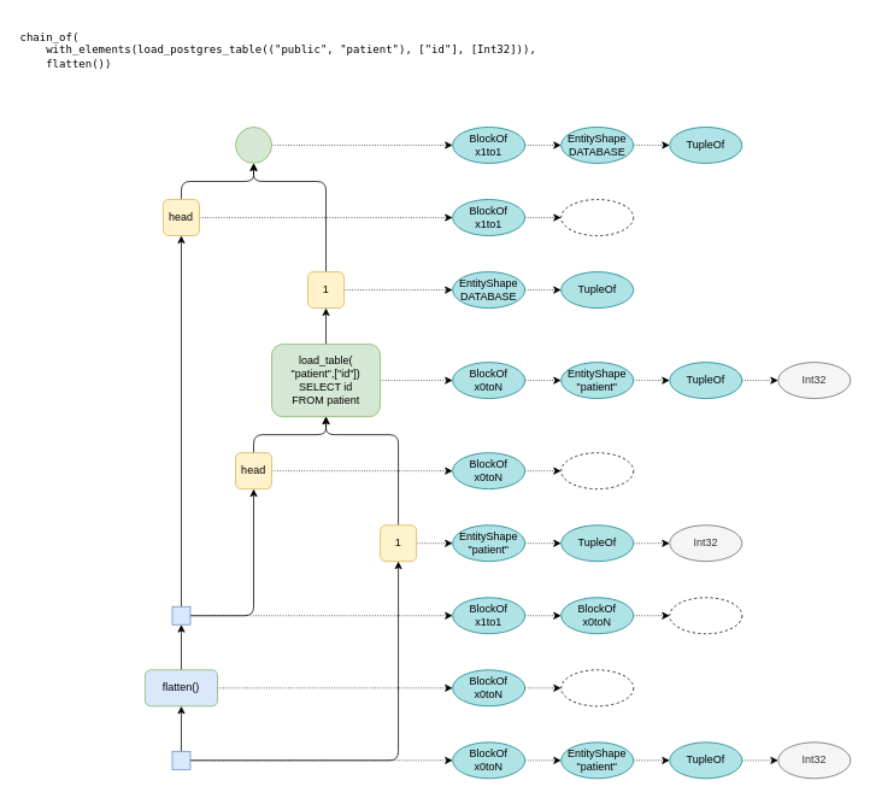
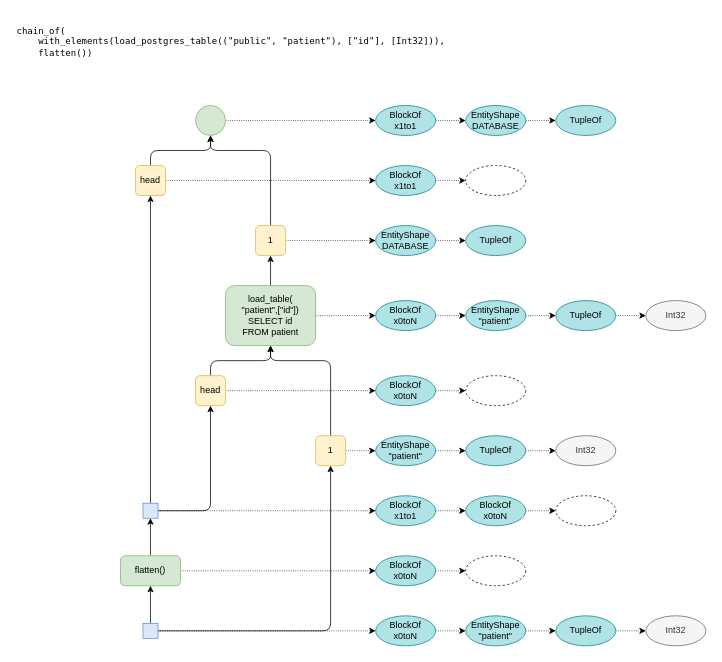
  <mxCell id="0" />
  <mxCell id="1" parent="0" />
  <mxCell id="2" value="&lt;pre&gt;chain_of(&lt;br&gt;    with_elements(load_postgres_table((&quot;public&quot;, &quot;patient&quot;), [&quot;id&quot;], [Int32])),&lt;br&gt;    flatten())&lt;br&gt;&lt;/pre&gt;" style="text;html=1;align=left;verticalAlign=middle;resizable=0;points=[];autosize=1;" parent="1" vertex="1"><mxGeometry x="20" y="20" width="590" height="70" as="geometry" /></mxCell>
  <mxCell id="3" style="edgeStyle=orthogonalEdgeStyle;rounded=0;orthogonalLoop=1;jettySize=auto;html=1;dashed=1;dashPattern=1 2;entryX=0;entryY=0.5;entryDx=0;entryDy=0;" parent="1" source="4" target="9" edge="1"><mxGeometry relative="1" as="geometry"><mxPoint x="360" y="200" as="targetPoint" /></mxGeometry></mxCell>
  <mxCell id="4" value="" style="ellipse;whiteSpace=wrap;html=1;aspect=fixed;rounded=1;shadow=0;glass=0;sketch=0;align=left;fillColor=#d5e8d4;strokeColor=#82b366;" parent="1" vertex="1"><mxGeometry x="260" y="140" width="40" height="40" as="geometry" /></mxCell>
  <mxCell id="5" style="edgeStyle=orthogonalEdgeStyle;rounded=0;orthogonalLoop=1;jettySize=auto;html=1;entryX=0;entryY=0.5;entryDx=0;entryDy=0;dashed=1;dashPattern=1 2;" parent="1" source="6" target="7" edge="1"><mxGeometry relative="1" as="geometry" /></mxCell>
  <mxCell id="6" value="EntityShape&lt;br&gt;DATABASE" style="ellipse;whiteSpace=wrap;html=1;fillColor=#b0e3e6;strokeColor=#0e8088;" parent="1" vertex="1"><mxGeometry x="620" y="140" width="80" height="40" as="geometry" /></mxCell>
  <mxCell id="7" value="TupleOf" style="ellipse;whiteSpace=wrap;html=1;fillColor=#b0e3e6;strokeColor=#0e8088;" parent="1" vertex="1"><mxGeometry x="740" y="140" width="80" height="40" as="geometry" /></mxCell>
  <mxCell id="8" style="edgeStyle=orthogonalEdgeStyle;rounded=0;orthogonalLoop=1;jettySize=auto;html=1;entryX=0;entryY=0.5;entryDx=0;entryDy=0;dashed=1;dashPattern=1 2;" parent="1" source="9" target="6" edge="1"><mxGeometry relative="1" as="geometry" /></mxCell>
  <mxCell id="9" value="BlockOf&lt;br&gt;x1to1" style="ellipse;whiteSpace=wrap;html=1;fillColor=#b0e3e6;strokeColor=#0e8088;" parent="1" vertex="1"><mxGeometry x="500" y="140" width="80" height="40" as="geometry" /></mxCell>
  <mxCell id="10" style="edgeStyle=orthogonalEdgeStyle;rounded=0;orthogonalLoop=1;jettySize=auto;html=1;entryX=0;entryY=0.5;entryDx=0;entryDy=0;dashed=1;dashPattern=1 2;" parent="1" source="12" target="17" edge="1"><mxGeometry relative="1" as="geometry" /></mxCell>
  <mxCell id="11" style="edgeStyle=orthogonalEdgeStyle;rounded=1;orthogonalLoop=1;jettySize=auto;html=1;entryX=0.5;entryY=1;entryDx=0;entryDy=0;" parent="1" source="12" target="4" edge="1"><mxGeometry relative="1" as="geometry"><Array as="points"><mxPoint x="200" y="200" /><mxPoint x="280" y="200" /></Array></mxGeometry></mxCell>
  <mxCell id="12" value="head" style="rounded=1;whiteSpace=wrap;html=1;fillColor=#fff2cc;strokeColor=#d6b656;" parent="1" vertex="1"><mxGeometry x="180" y="220" width="40" height="40" as="geometry" /></mxCell>
  <mxCell id="13" style="edgeStyle=orthogonalEdgeStyle;rounded=0;orthogonalLoop=1;jettySize=auto;html=1;exitX=1;exitY=0.5;exitDx=0;exitDy=0;entryX=0;entryY=0.5;entryDx=0;entryDy=0;dashed=1;dashPattern=1 2;" parent="1" source="15" target="20" edge="1"><mxGeometry relative="1" as="geometry" /></mxCell>
  <mxCell id="14" style="edgeStyle=orthogonalEdgeStyle;rounded=1;orthogonalLoop=1;jettySize=auto;html=1;entryX=0.5;entryY=1;entryDx=0;entryDy=0;" parent="1" source="15" target="4" edge="1"><mxGeometry relative="1" as="geometry"><Array as="points"><mxPoint x="360" y="200" /><mxPoint x="280" y="200" /></Array></mxGeometry></mxCell>
  <mxCell id="15" value="1" style="rounded=1;whiteSpace=wrap;html=1;fillColor=#fff2cc;strokeColor=#d6b656;" parent="1" vertex="1"><mxGeometry x="340" y="300" width="40" height="40" as="geometry" /></mxCell>
  <mxCell id="16" style="edgeStyle=orthogonalEdgeStyle;rounded=0;orthogonalLoop=1;jettySize=auto;html=1;entryX=0;entryY=0.5;entryDx=0;entryDy=0;dashed=1;dashPattern=1 2;" parent="1" source="17" target="18" edge="1"><mxGeometry relative="1" as="geometry" /></mxCell>
  <mxCell id="17" value="BlockOf&lt;br&gt;x1to1" style="ellipse;whiteSpace=wrap;html=1;fillColor=#b0e3e6;strokeColor=#0e8088;" parent="1" vertex="1"><mxGeometry x="500" y="220" width="80" height="40" as="geometry" /></mxCell>
  <mxCell id="18" value="" style="ellipse;whiteSpace=wrap;html=1;dashed=1;" parent="1" vertex="1"><mxGeometry x="620" y="220" width="80" height="40" as="geometry" /></mxCell>
  <mxCell id="19" style="edgeStyle=orthogonalEdgeStyle;rounded=0;orthogonalLoop=1;jettySize=auto;html=1;entryX=0;entryY=0.5;entryDx=0;entryDy=0;dashed=1;dashPattern=1 2;" parent="1" source="20" target="21" edge="1"><mxGeometry relative="1" as="geometry" /></mxCell>
  <mxCell id="20" value="EntityShape&lt;br&gt;DATABASE" style="ellipse;whiteSpace=wrap;html=1;fillColor=#b0e3e6;strokeColor=#0e8088;" parent="1" vertex="1"><mxGeometry x="500" y="300" width="80" height="40" as="geometry" /></mxCell>
  <mxCell id="21" value="TupleOf" style="ellipse;whiteSpace=wrap;html=1;fillColor=#b0e3e6;strokeColor=#0e8088;" parent="1" vertex="1"><mxGeometry x="620" y="300" width="80" height="40" as="geometry" /></mxCell>
  <mxCell id="22" style="edgeStyle=orthogonalEdgeStyle;rounded=1;orthogonalLoop=1;jettySize=auto;html=1;entryX=0.5;entryY=1;entryDx=0;entryDy=0;" parent="1" source="24" target="15" edge="1"><mxGeometry relative="1" as="geometry" /></mxCell>
  <mxCell id="23" style="edgeStyle=orthogonalEdgeStyle;rounded=1;orthogonalLoop=1;jettySize=auto;html=1;entryX=0;entryY=0.5;entryDx=0;entryDy=0;dashed=1;dashPattern=1 2;" parent="1" source="24" target="26" edge="1"><mxGeometry relative="1" as="geometry" /></mxCell>
  <mxCell id="24" value="load_table(&lt;br&gt;&quot;patient&quot;,[&quot;id&quot;])&lt;br&gt;SELECT id&lt;br&gt;FROM patient" style="rounded=1;whiteSpace=wrap;html=1;fillColor=#d5e8d4;strokeColor=#82b366;" parent="1" vertex="1"><mxGeometry x="300" y="380" width="120" height="80" as="geometry" /></mxCell>
  <mxCell id="25" style="edgeStyle=orthogonalEdgeStyle;rounded=1;orthogonalLoop=1;jettySize=auto;html=1;exitX=1;exitY=0.5;exitDx=0;exitDy=0;entryX=0;entryY=0.5;entryDx=0;entryDy=0;dashed=1;dashPattern=1 2;" parent="1" source="26" target="28" edge="1"><mxGeometry relative="1" as="geometry" /></mxCell>
  <mxCell id="26" value="BlockOf&lt;br&gt;x0toN" style="ellipse;whiteSpace=wrap;html=1;fillColor=#b0e3e6;strokeColor=#0e8088;" parent="1" vertex="1"><mxGeometry x="500" y="400" width="80" height="40" as="geometry" /></mxCell>
  <mxCell id="27" style="edgeStyle=orthogonalEdgeStyle;rounded=1;orthogonalLoop=1;jettySize=auto;html=1;exitX=1;exitY=0.5;exitDx=0;exitDy=0;entryX=0;entryY=0.5;entryDx=0;entryDy=0;dashed=1;dashPattern=1 2;" parent="1" source="28" target="30" edge="1"><mxGeometry relative="1" as="geometry" /></mxCell>
  <mxCell id="28" value="EntityShape&lt;br&gt;&quot;patient&quot;" style="ellipse;whiteSpace=wrap;html=1;fillColor=#b0e3e6;strokeColor=#0e8088;" parent="1" vertex="1"><mxGeometry x="620" y="400" width="80" height="40" as="geometry" /></mxCell>
  <mxCell id="29" style="edgeStyle=orthogonalEdgeStyle;rounded=1;orthogonalLoop=1;jettySize=auto;html=1;exitX=1;exitY=0.5;exitDx=0;exitDy=0;entryX=0;entryY=0.5;entryDx=0;entryDy=0;dashed=1;dashPattern=1 2;" parent="1" source="30" target="31" edge="1"><mxGeometry relative="1" as="geometry" /></mxCell>
  <mxCell id="30" value="TupleOf" style="ellipse;whiteSpace=wrap;html=1;fillColor=#b0e3e6;strokeColor=#0e8088;" parent="1" vertex="1"><mxGeometry x="740" y="400" width="80" height="40" as="geometry" /></mxCell>
  <mxCell id="31" value="Int32" style="ellipse;whiteSpace=wrap;html=1;fillColor=#f5f5f5;strokeColor=#666666;fontColor=#333333;" parent="1" vertex="1"><mxGeometry x="860" y="400" width="80" height="40" as="geometry" /></mxCell>
  <mxCell id="32" style="edgeStyle=orthogonalEdgeStyle;rounded=1;orthogonalLoop=1;jettySize=auto;html=1;entryX=0.5;entryY=1;entryDx=0;entryDy=0;" parent="1" source="34" target="24" edge="1"><mxGeometry relative="1" as="geometry" /></mxCell>
  <mxCell id="33" style="edgeStyle=orthogonalEdgeStyle;rounded=1;orthogonalLoop=1;jettySize=auto;html=1;entryX=0;entryY=0.5;entryDx=0;entryDy=0;dashed=1;dashPattern=1 2;" parent="1" source="34" target="39" edge="1"><mxGeometry relative="1" as="geometry" /></mxCell>
  <mxCell id="34" value="head" style="rounded=1;whiteSpace=wrap;html=1;fillColor=#fff2cc;strokeColor=#d6b656;" parent="1" vertex="1"><mxGeometry x="260" y="500" width="40" height="40" as="geometry" /></mxCell>
  <mxCell id="35" style="edgeStyle=orthogonalEdgeStyle;rounded=1;orthogonalLoop=1;jettySize=auto;html=1;entryX=0.5;entryY=1;entryDx=0;entryDy=0;" parent="1" source="37" target="24" edge="1"><mxGeometry relative="1" as="geometry"><Array as="points"><mxPoint x="440" y="480" /><mxPoint x="360" y="480" /></Array></mxGeometry></mxCell>
  <mxCell id="36" style="edgeStyle=orthogonalEdgeStyle;rounded=1;orthogonalLoop=1;jettySize=auto;html=1;exitX=1;exitY=0.5;exitDx=0;exitDy=0;entryX=0;entryY=0.5;entryDx=0;entryDy=0;dashed=1;dashPattern=1 2;" parent="1" source="37" target="42" edge="1"><mxGeometry relative="1" as="geometry" /></mxCell>
  <mxCell id="37" value="1" style="rounded=1;whiteSpace=wrap;html=1;fillColor=#fff2cc;strokeColor=#d6b656;" parent="1" vertex="1"><mxGeometry x="420" y="580" width="40" height="40" as="geometry" /></mxCell>
  <mxCell id="38" style="edgeStyle=orthogonalEdgeStyle;rounded=1;orthogonalLoop=1;jettySize=auto;html=1;entryX=0;entryY=0.5;entryDx=0;entryDy=0;dashed=1;dashPattern=1 2;" parent="1" source="39" target="40" edge="1"><mxGeometry relative="1" as="geometry" /></mxCell>
  <mxCell id="39" value="BlockOf&lt;br&gt;x0toN" style="ellipse;whiteSpace=wrap;html=1;fillColor=#b0e3e6;strokeColor=#0e8088;" parent="1" vertex="1"><mxGeometry x="500" y="500" width="80" height="40" as="geometry" /></mxCell>
  <mxCell id="40" value="" style="ellipse;whiteSpace=wrap;html=1;dashed=1;" parent="1" vertex="1"><mxGeometry x="620" y="500" width="80" height="40" as="geometry" /></mxCell>
  <mxCell id="41" style="edgeStyle=orthogonalEdgeStyle;rounded=1;orthogonalLoop=1;jettySize=auto;html=1;exitX=1;exitY=0.5;exitDx=0;exitDy=0;entryX=0;entryY=0.5;entryDx=0;entryDy=0;dashed=1;dashPattern=1 2;" parent="1" source="42" target="44" edge="1"><mxGeometry relative="1" as="geometry" /></mxCell>
  <mxCell id="42" value="EntityShape&lt;br&gt;&quot;patient&quot;" style="ellipse;whiteSpace=wrap;html=1;fillColor=#b0e3e6;strokeColor=#0e8088;" parent="1" vertex="1"><mxGeometry x="500" y="580" width="80" height="40" as="geometry" /></mxCell>
  <mxCell id="43" style="edgeStyle=orthogonalEdgeStyle;rounded=1;orthogonalLoop=1;jettySize=auto;html=1;exitX=1;exitY=0.5;exitDx=0;exitDy=0;entryX=0;entryY=0.5;entryDx=0;entryDy=0;dashed=1;dashPattern=1 2;" parent="1" source="44" target="45" edge="1"><mxGeometry relative="1" as="geometry" /></mxCell>
  <mxCell id="44" value="TupleOf" style="ellipse;whiteSpace=wrap;html=1;fillColor=#b0e3e6;strokeColor=#0e8088;" parent="1" vertex="1"><mxGeometry x="620" y="580" width="80" height="40" as="geometry" /></mxCell>
  <mxCell id="45" value="Int32" style="ellipse;whiteSpace=wrap;html=1;fillColor=#f5f5f5;strokeColor=#666666;fontColor=#333333;" parent="1" vertex="1"><mxGeometry x="740" y="580" width="80" height="40" as="geometry" /></mxCell>
  <mxCell id="46" style="edgeStyle=orthogonalEdgeStyle;rounded=1;orthogonalLoop=1;jettySize=auto;html=1;entryX=0.5;entryY=1;entryDx=0;entryDy=0;" parent="1" source="48" target="52" edge="1"><mxGeometry relative="1" as="geometry" /></mxCell>
  <mxCell id="47" style="edgeStyle=orthogonalEdgeStyle;rounded=1;orthogonalLoop=1;jettySize=auto;html=1;entryX=0;entryY=0.5;entryDx=0;entryDy=0;dashed=1;dashPattern=1 2;" parent="1" source="48" target="59" edge="1"><mxGeometry relative="1" as="geometry" /></mxCell>
- <mxCell id="48" value="flatten()" style="rounded=1;whiteSpace=wrap;html=1;fillColor=#dae8fc;strokeColor=#82b366;" parent="1" vertex="1"><mxGeometry x="160" y="740" width="80" height="40" as="geometry" /></mxCell>
+ <mxCell id="48" value="flatten()" style="rounded=1;whiteSpace=wrap;html=1;fillColor=#d5e8d4;strokeColor=#82b366;" parent="1" vertex="1"><mxGeometry x="160" y="740" width="80" height="40" as="geometry" /></mxCell>
  <mxCell id="49" style="edgeStyle=orthogonalEdgeStyle;rounded=1;orthogonalLoop=1;jettySize=auto;html=1;entryX=0.5;entryY=1;entryDx=0;entryDy=0;" parent="1" source="52" target="12" edge="1"><mxGeometry relative="1" as="geometry" /></mxCell>
  <mxCell id="50" style="edgeStyle=orthogonalEdgeStyle;rounded=1;orthogonalLoop=1;jettySize=auto;html=1;entryX=0.5;entryY=1;entryDx=0;entryDy=0;" parent="1" source="52" target="34" edge="1"><mxGeometry relative="1" as="geometry" /></mxCell>
  <mxCell id="51" style="edgeStyle=orthogonalEdgeStyle;rounded=1;orthogonalLoop=1;jettySize=auto;html=1;entryX=0;entryY=0.5;entryDx=0;entryDy=0;dashed=1;dashPattern=1 2;" parent="1" source="52" target="54" edge="1"><mxGeometry relative="1" as="geometry" /></mxCell>
  <mxCell id="52" value="" style="rounded=0;whiteSpace=wrap;html=1;fillColor=#dae8fc;strokeColor=#6c8ebf;" parent="1" vertex="1"><mxGeometry x="190" y="670" width="20" height="20" as="geometry" /></mxCell>
  <mxCell id="53" style="edgeStyle=orthogonalEdgeStyle;rounded=1;orthogonalLoop=1;jettySize=auto;html=1;exitX=1;exitY=0.5;exitDx=0;exitDy=0;entryX=0;entryY=0.5;entryDx=0;entryDy=0;dashed=1;dashPattern=1 2;" parent="1" source="54" target="56" edge="1"><mxGeometry relative="1" as="geometry" /></mxCell>
  <mxCell id="54" value="BlockOf&lt;br&gt;x1to1" style="ellipse;whiteSpace=wrap;html=1;fillColor=#b0e3e6;strokeColor=#0e8088;" parent="1" vertex="1"><mxGeometry x="500" y="660" width="80" height="40" as="geometry" /></mxCell>
  <mxCell id="55" style="edgeStyle=orthogonalEdgeStyle;rounded=1;orthogonalLoop=1;jettySize=auto;html=1;entryX=0;entryY=0.5;entryDx=0;entryDy=0;dashed=1;dashPattern=1 2;" parent="1" source="56" target="57" edge="1"><mxGeometry relative="1" as="geometry" /></mxCell>
  <mxCell id="56" value="BlockOf&lt;br&gt;x0toN" style="ellipse;whiteSpace=wrap;html=1;fillColor=#b0e3e6;strokeColor=#0e8088;" parent="1" vertex="1"><mxGeometry x="620" y="660" width="80" height="40" as="geometry" /></mxCell>
  <mxCell id="57" value="" style="ellipse;whiteSpace=wrap;html=1;dashed=1;" parent="1" vertex="1"><mxGeometry x="740" y="660" width="80" height="40" as="geometry" /></mxCell>
  <mxCell id="58" style="edgeStyle=orthogonalEdgeStyle;rounded=1;orthogonalLoop=1;jettySize=auto;html=1;entryX=0;entryY=0.5;entryDx=0;entryDy=0;dashed=1;dashPattern=1 2;" parent="1" source="59" target="60" edge="1"><mxGeometry relative="1" as="geometry" /></mxCell>
  <mxCell id="59" value="BlockOf&lt;br&gt;x0toN" style="ellipse;whiteSpace=wrap;html=1;fillColor=#b0e3e6;strokeColor=#0e8088;" parent="1" vertex="1"><mxGeometry x="500" y="740" width="80" height="40" as="geometry" /></mxCell>
  <mxCell id="60" value="" style="ellipse;whiteSpace=wrap;html=1;dashed=1;" parent="1" vertex="1"><mxGeometry x="620" y="740" width="80" height="40" as="geometry" /></mxCell>
  <mxCell id="61" style="edgeStyle=orthogonalEdgeStyle;rounded=1;orthogonalLoop=1;jettySize=auto;html=1;entryX=0.5;entryY=1;entryDx=0;entryDy=0;" parent="1" source="64" target="48" edge="1"><mxGeometry relative="1" as="geometry" /></mxCell>
  <mxCell id="62" style="edgeStyle=orthogonalEdgeStyle;rounded=1;orthogonalLoop=1;jettySize=auto;html=1;entryX=0.5;entryY=1;entryDx=0;entryDy=0;" parent="1" source="64" target="37" edge="1"><mxGeometry relative="1" as="geometry" /></mxCell>
  <mxCell id="63" style="edgeStyle=orthogonalEdgeStyle;rounded=1;orthogonalLoop=1;jettySize=auto;html=1;entryX=0;entryY=0.5;entryDx=0;entryDy=0;dashed=1;dashPattern=1 2;" parent="1" source="64" target="66" edge="1"><mxGeometry relative="1" as="geometry" /></mxCell>
  <mxCell id="64" value="" style="rounded=0;whiteSpace=wrap;html=1;fillColor=#dae8fc;strokeColor=#6c8ebf;" parent="1" vertex="1"><mxGeometry x="190" y="830" width="20" height="20" as="geometry" /></mxCell>
  <mxCell id="65" style="edgeStyle=orthogonalEdgeStyle;rounded=1;orthogonalLoop=1;jettySize=auto;html=1;exitX=1;exitY=0.5;exitDx=0;exitDy=0;entryX=0;entryY=0.5;entryDx=0;entryDy=0;dashed=1;dashPattern=1 2;" parent="1" source="66" target="68" edge="1"><mxGeometry relative="1" as="geometry" /></mxCell>
  <mxCell id="66" value="BlockOf&lt;br&gt;x0toN" style="ellipse;whiteSpace=wrap;html=1;fillColor=#b0e3e6;strokeColor=#0e8088;" parent="1" vertex="1"><mxGeometry x="500" y="820" width="80" height="40" as="geometry" /></mxCell>
  <mxCell id="67" style="edgeStyle=orthogonalEdgeStyle;rounded=1;orthogonalLoop=1;jettySize=auto;html=1;exitX=1;exitY=0.5;exitDx=0;exitDy=0;entryX=0;entryY=0.5;entryDx=0;entryDy=0;dashed=1;dashPattern=1 2;" parent="1" source="68" target="70" edge="1"><mxGeometry relative="1" as="geometry" /></mxCell>
  <mxCell id="68" value="EntityShape&lt;br&gt;&quot;patient&quot;" style="ellipse;whiteSpace=wrap;html=1;fillColor=#b0e3e6;strokeColor=#0e8088;" parent="1" vertex="1"><mxGeometry x="620" y="820" width="80" height="40" as="geometry" /></mxCell>
  <mxCell id="69" style="edgeStyle=orthogonalEdgeStyle;rounded=1;orthogonalLoop=1;jettySize=auto;html=1;exitX=1;exitY=0.5;exitDx=0;exitDy=0;entryX=0;entryY=0.5;entryDx=0;entryDy=0;dashed=1;dashPattern=1 2;" parent="1" source="70" target="71" edge="1"><mxGeometry relative="1" as="geometry" /></mxCell>
  <mxCell id="70" value="TupleOf" style="ellipse;whiteSpace=wrap;html=1;fillColor=#b0e3e6;strokeColor=#0e8088;" parent="1" vertex="1"><mxGeometry x="740" y="820" width="80" height="40" as="geometry" /></mxCell>
  <mxCell id="71" value="Int32" style="ellipse;whiteSpace=wrap;html=1;fillColor=#f5f5f5;strokeColor=#666666;fontColor=#333333;" parent="1" vertex="1"><mxGeometry x="860" y="820" width="80" height="40" as="geometry" /></mxCell>
